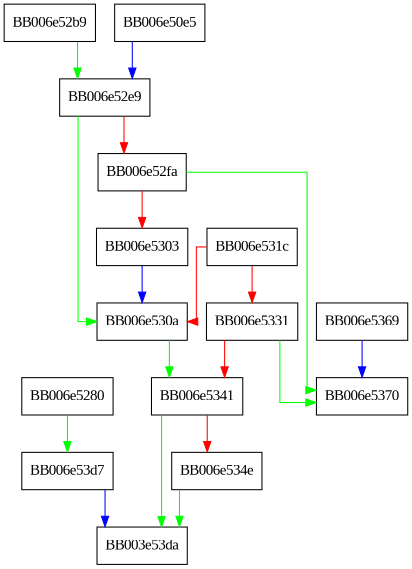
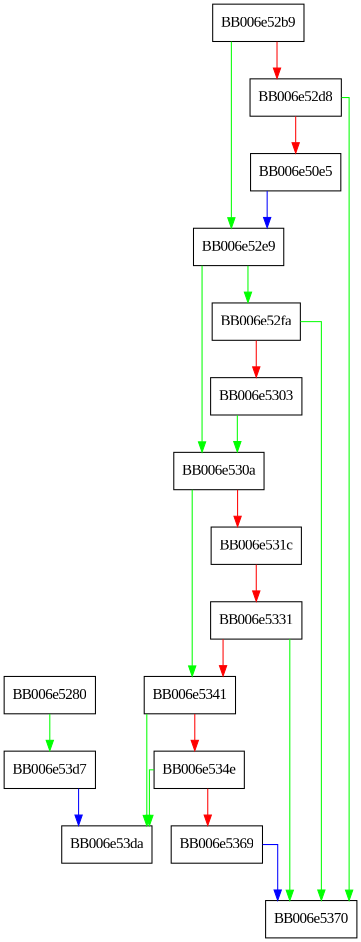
  digraph {
    fontname="Liberation Serif"
    splines=ortho
    node [fontname="Liberation Serif" shape=box]
    edge [color=green fontname="Liberation Serif"]
    BB006e5280
    BB006e53d7
-   BB006e53da [label=BB003e53da]
+   BB006e53da
    BB006e52b9
    BB006e52e9
+   BB006e52d8
    BB006e530a
    BB006e52fa
    BB006e5370
    n10 [label=BB006e50e5]
    BB006e5341
    BB006e531c
    BB006e5303
    BB006e534e
    BB006e5331
    BB006e5369
    BB006e5280 -> BB006e53d7
    BB006e53d7 -> BB006e53da [color=blue]
    BB006e52b9 -> BB006e52e9
+   BB006e52b9 -> BB006e52d8 [color=red]
    BB006e52e9 -> BB006e530a
-   BB006e52e9 -> BB006e52fa [color=red]
+   BB006e52e9 -> BB006e52fa
+   BB006e52d8 -> BB006e5370
+   BB006e52d8 -> n10 [color=red]
    BB006e530a -> BB006e5341
-   BB006e531c -> BB006e530a [color=red]
+   BB006e530a -> BB006e531c [color=red]
    BB006e52fa -> BB006e5370
    BB006e52fa -> BB006e5303 [color=red]
    n10 -> BB006e52e9 [color=blue]
    BB006e5341 -> BB006e53da
    BB006e5341 -> BB006e534e [color=red]
    BB006e531c -> BB006e5331 [color=red]
-   BB006e5303 -> BB006e530a [color=blue]
+   BB006e5303 -> BB006e530a
    BB006e534e -> BB006e53da
+   BB006e534e -> BB006e5369 [color=red]
    BB006e5331 -> BB006e5370
    BB006e5331 -> BB006e5341 [color=red]
    BB006e5369 -> BB006e5370 [color=blue]
  }
